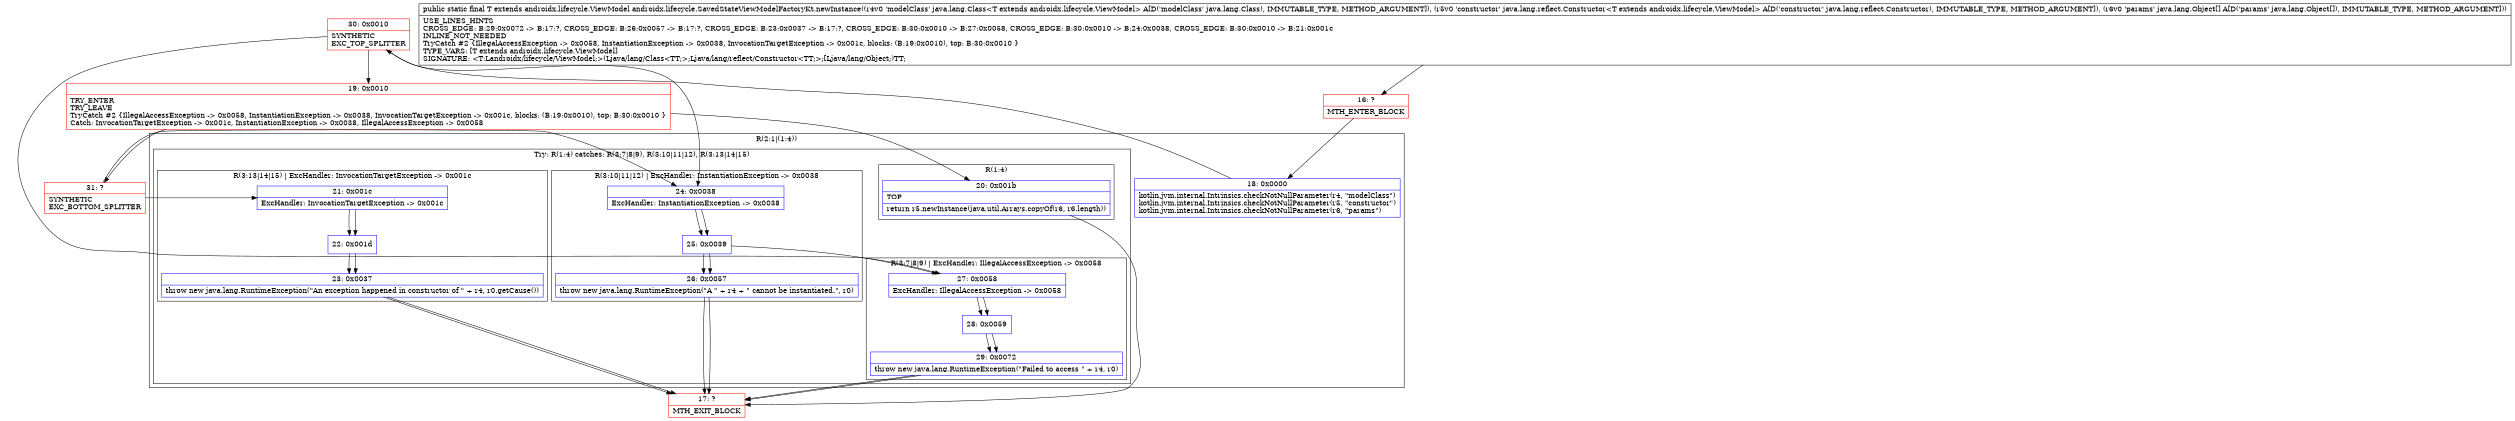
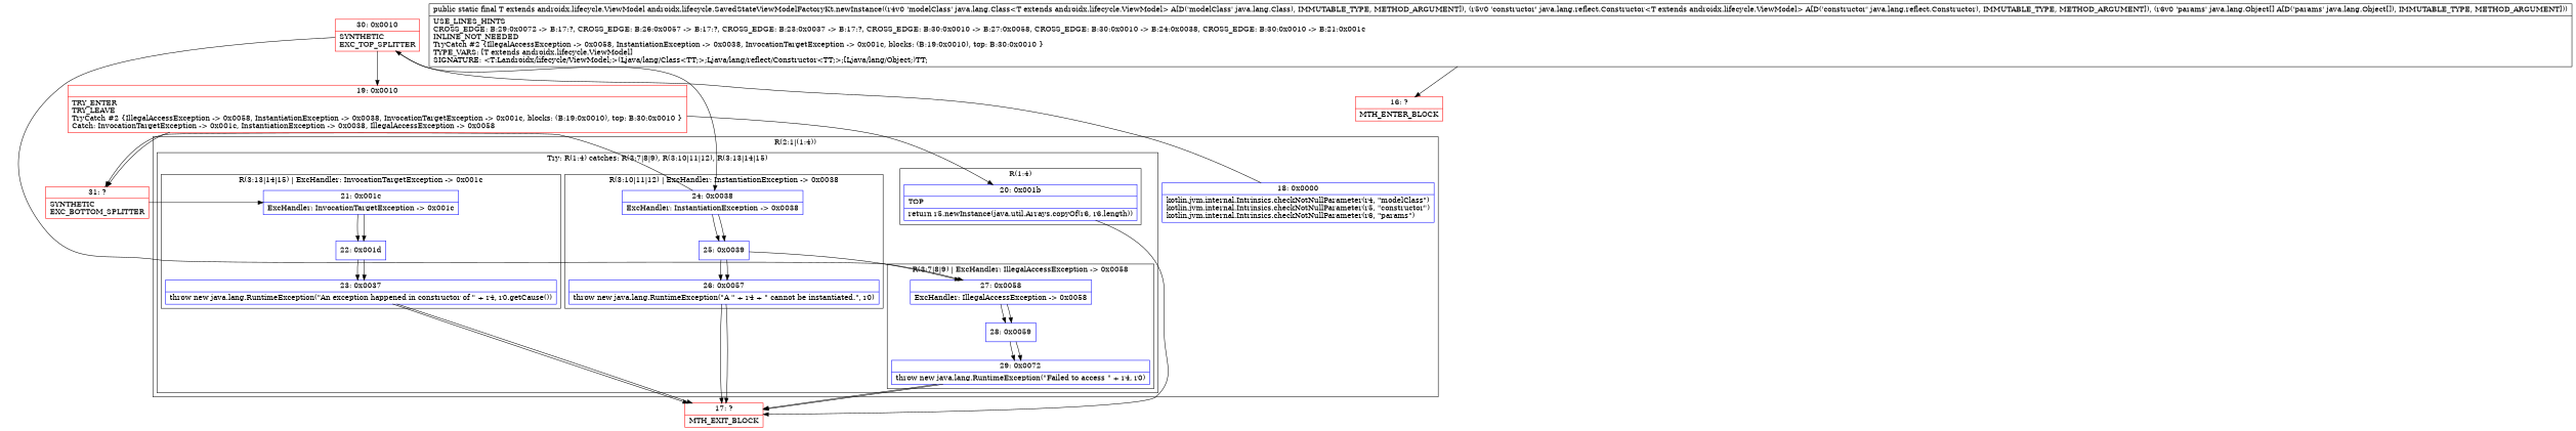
  digraph {
    node [color=blue shape=record]
    n1 [label="{20\:\ 0x001b|TOP\l|return r5.newInstance(java.util.Arrays.copyOf(r6, r6.length))\l}"]
    n2 [label="{27\:\ 0x0058|ExcHandler: IllegalAccessException \-\> 0x0058\l}"]
    n3 [label="{28\:\ 0x0059}"]
    n4 [label="{29\:\ 0x0072|throw new java.lang.RuntimeException(\"Failed to access \" + r4, r0)\l}"]
    n5 [label="{24\:\ 0x0038|ExcHandler: InstantiationException \-\> 0x0038\l}"]
    n6 [label="{25\:\ 0x0039}"]
    n7 [label="{26\:\ 0x0057|throw new java.lang.RuntimeException(\"A \" + r4 + \" cannot be instantiated.\", r0)\l}"]
    n8 [label="{21\:\ 0x001c|ExcHandler: InvocationTargetException \-\> 0x001c\l}"]
    n9 [label="{22\:\ 0x001d}"]
    n10 [label="{23\:\ 0x0037|throw new java.lang.RuntimeException(\"An exception happened in constructor of \" + r4, r0.getCause())\l}"]
    n11 [label="{18\:\ 0x0000|kotlin.jvm.internal.Intrinsics.checkNotNullParameter(r4, \"modelClass\")\lkotlin.jvm.internal.Intrinsics.checkNotNullParameter(r5, \"constructor\")\lkotlin.jvm.internal.Intrinsics.checkNotNullParameter(r6, \"params\")\l}"]
    n12 [color=red label="{17\:\ ?|MTH_EXIT_BLOCK\l}"]
    n13 [color=red label="{30\:\ 0x0010|SYNTHETIC\lEXC_TOP_SPLITTER\l}"]
    n14 [color=red label="{19\:\ 0x0010|TRY_ENTER\lTRY_LEAVE\lTryCatch #2 \{IllegalAccessException \-\> 0x0058, InstantiationException \-\> 0x0038, InvocationTargetException \-\> 0x001c, blocks: (B:19:0x0010), top: B:30:0x0010 \}\lCatch: InvocationTargetException \-\> 0x001c, InstantiationException \-\> 0x0038, IllegalAccessException \-\> 0x0058\l}"]
    n15 [color=red label="{16\:\ ?|MTH_ENTER_BLOCK\l}"]
    n16 [color=red label="{31\:\ ?|SYNTHETIC\lEXC_BOTTOM_SPLITTER\l}"]
    n17 [label="{public static final T extends androidx.lifecycle.ViewModel androidx.lifecycle.SavedStateViewModelFactoryKt.newInstance((r4v0 'modelClass' java.lang.Class\<T extends androidx.lifecycle.ViewModel\> A[D('modelClass' java.lang.Class), IMMUTABLE_TYPE, METHOD_ARGUMENT]), (r5v0 'constructor' java.lang.reflect.Constructor\<T extends androidx.lifecycle.ViewModel\> A[D('constructor' java.lang.reflect.Constructor), IMMUTABLE_TYPE, METHOD_ARGUMENT]), (r6v0 'params' java.lang.Object[] A[D('params' java.lang.Object[]), IMMUTABLE_TYPE, METHOD_ARGUMENT]))  | USE_LINES_HINTS\lCROSS_EDGE: B:29:0x0072 \-\> B:17:?, CROSS_EDGE: B:26:0x0057 \-\> B:17:?, CROSS_EDGE: B:23:0x0037 \-\> B:17:?, CROSS_EDGE: B:30:0x0010 \-\> B:27:0x0058, CROSS_EDGE: B:30:0x0010 \-\> B:24:0x0038, CROSS_EDGE: B:30:0x0010 \-\> B:21:0x001c\lINLINE_NOT_NEEDED\lTryCatch #2 \{IllegalAccessException \-\> 0x0058, InstantiationException \-\> 0x0038, InvocationTargetException \-\> 0x001c, blocks: (B:19:0x0010), top: B:30:0x0010 \}\lTYPE_VARS: [T extends androidx.lifecycle.ViewModel]\lSIGNATURE: \<T:Landroidx\/lifecycle\/ViewModel;\>(Ljava\/lang\/Class\<TT;\>;Ljava\/lang\/reflect\/Constructor\<TT;\>;[Ljava\/lang\/Object;)TT;\l}" color=""]
    subgraph cluster_1 {
      label="R(2:1|(1:4))"
      n11
      subgraph cluster_2 {
        label="Try: R(1:4) catches: R(3:7|8|9), R(3:10|11|12), R(3:13|14|15)"
        subgraph cluster_3 {
          label="R(1:4)"
          n1
        }
        subgraph cluster_4 {
          label="R(3:7|8|9) | ExcHandler: IllegalAccessException \-\> 0x0058\l"
          n2
          n3
          n4
        }
        subgraph cluster_5 {
          label="R(3:10|11|12) | ExcHandler: InstantiationException \-\> 0x0038\l"
          n5
          n6
          n7
        }
        subgraph cluster_6 {
          label="R(3:13|14|15) | ExcHandler: InvocationTargetException \-\> 0x001c\l"
          n8
          n9
          n10
        }
      }
    }
    subgraph cluster_7 {
      label="R(3:7|8|9) | ExcHandler: IllegalAccessException \-\> 0x0058\l"
    }
    subgraph cluster_8 {
      label="R(3:10|11|12) | ExcHandler: InstantiationException \-\> 0x0038\l"
    }
    subgraph cluster_9 {
      label="R(3:13|14|15) | ExcHandler: InvocationTargetException \-\> 0x001c\l"
    }
    n1 -> n12
    n2 -> n3
    n2 -> n3
    n3 -> n4
    n3 -> n4
    n4 -> n12
    n4 -> n12
    n5 -> n6
    n5 -> n6
    n6 -> n2
    n6 -> n7
    n6 -> n7
    n7 -> n12
    n7 -> n12
    n8 -> n9
    n8 -> n9
    n9 -> n10
    n9 -> n10
    n10 -> n12
    n10 -> n12
    n11 -> n13
    n13 -> n2
    n13 -> n5
    n13 -> n14
    n14 -> n1
    n14 -> n16
-   n15 -> n11
-   n16 -> n5
+   n5 -> n16
    n16 -> n8
    n17 -> n15
  }
